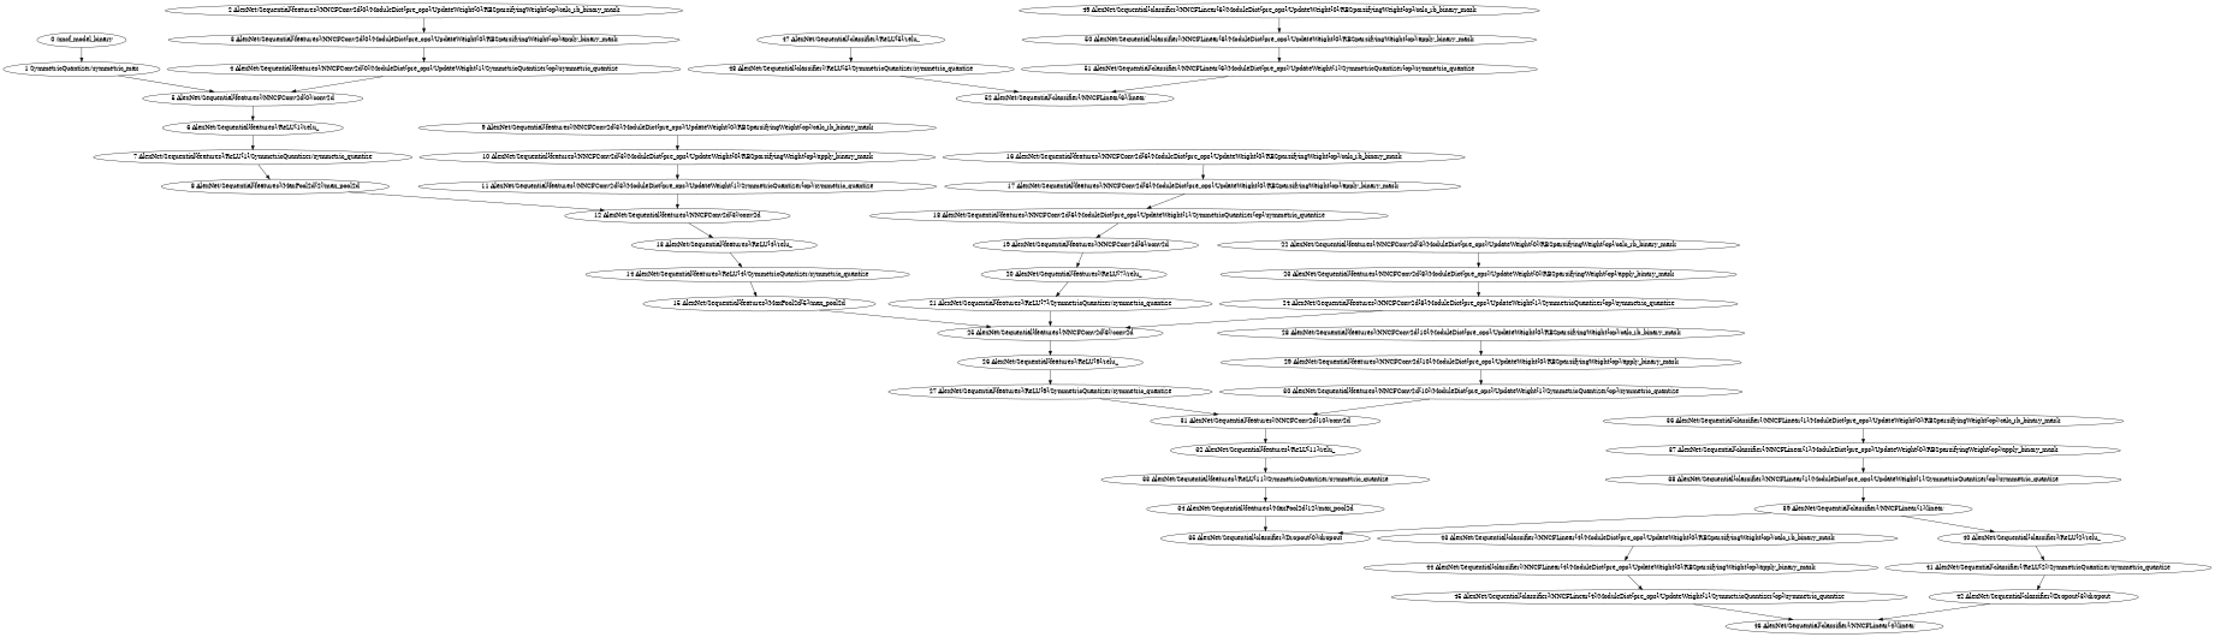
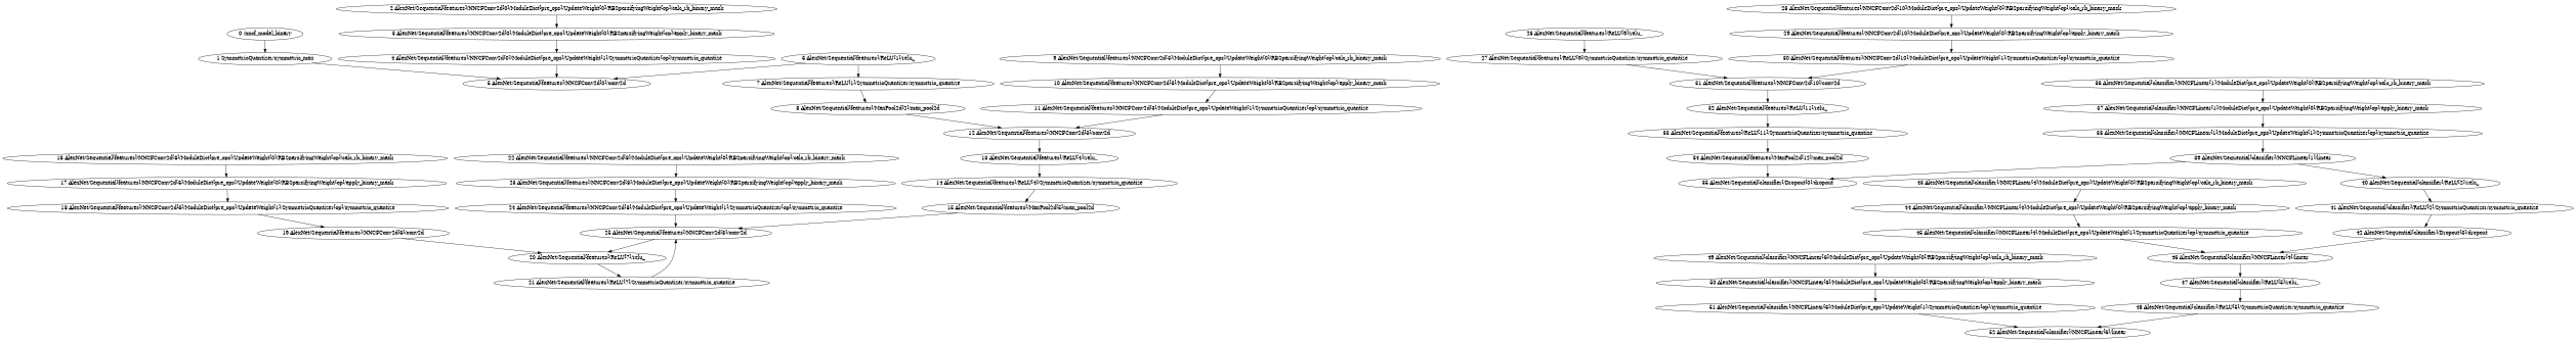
  strict digraph {
    node [type=symmetric_quantize scope="AlexNet/Sequential[features]/NNCFConv2d[0]/ModuleDict[pre_ops]/UpdateWeight[0]/RBSparsifyingWeight[op]"]
    n1 [label="0 /nncf_model_binary" type=nncf_model_input scope=""]
    n2 [label="1 SymmetricQuantizer/symmetric_max" scope=SymmetricQuantizer]
    "5 AlexNet/Sequential[features]/NNCFConv2d[0]/conv2d" [scope="AlexNet/Sequential[features]/NNCFConv2d[0]" type=conv2d]
    "6 AlexNet/Sequential[features]/ReLU[1]/relu_" [scope="AlexNet/Sequential[features]/ReLU[1]" type=relu_]
    "2 AlexNet/Sequential[features]/NNCFConv2d[0]/ModuleDict[pre_ops]/UpdateWeight[0]/RBSparsifyingWeight[op]/calc_rb_binary_mask" [type=calc_rb_binary_mask]
    "3 AlexNet/Sequential[features]/NNCFConv2d[0]/ModuleDict[pre_ops]/UpdateWeight[0]/RBSparsifyingWeight[op]/apply_binary_mask" [type=apply_binary_mask]
    "4 AlexNet/Sequential[features]/NNCFConv2d[0]/ModuleDict[pre_ops]/UpdateWeight[1]/SymmetricQuantizer[op]/symmetric_quantize" [scope="AlexNet/Sequential[features]/NNCFConv2d[0]/ModuleDict[pre_ops]/UpdateWeight[1]/SymmetricQuantizer[op]"]
    "7 AlexNet/Sequential[features]/ReLU[1]/SymmetricQuantizer/symmetric_quantize" [scope="AlexNet/Sequential[features]/ReLU[1]/SymmetricQuantizer"]
    "8 AlexNet/Sequential[features]/MaxPool2d[2]/max_pool2d" [scope="AlexNet/Sequential[features]/MaxPool2d[2]" type=max_pool2d]
    "12 AlexNet/Sequential[features]/NNCFConv2d[3]/conv2d" [scope="AlexNet/Sequential[features]/NNCFConv2d[3]" type=conv2d]
    "13 AlexNet/Sequential[features]/ReLU[4]/relu_" [scope="AlexNet/Sequential[features]/ReLU[4]" type=relu_]
    "9 AlexNet/Sequential[features]/NNCFConv2d[3]/ModuleDict[pre_ops]/UpdateWeight[0]/RBSparsifyingWeight[op]/calc_rb_binary_mask" [scope="AlexNet/Sequential[features]/NNCFConv2d[3]/ModuleDict[pre_ops]/UpdateWeight[0]/RBSparsifyingWeight[op]" type=calc_rb_binary_mask]
    "10 AlexNet/Sequential[features]/NNCFConv2d[3]/ModuleDict[pre_ops]/UpdateWeight[0]/RBSparsifyingWeight[op]/apply_binary_mask" [scope="AlexNet/Sequential[features]/NNCFConv2d[3]/ModuleDict[pre_ops]/UpdateWeight[0]/RBSparsifyingWeight[op]" type=apply_binary_mask]
    "11 AlexNet/Sequential[features]/NNCFConv2d[3]/ModuleDict[pre_ops]/UpdateWeight[1]/SymmetricQuantizer[op]/symmetric_quantize" [scope="AlexNet/Sequential[features]/NNCFConv2d[3]/ModuleDict[pre_ops]/UpdateWeight[1]/SymmetricQuantizer[op]"]
    "14 AlexNet/Sequential[features]/ReLU[4]/SymmetricQuantizer/symmetric_quantize" [scope="AlexNet/Sequential[features]/ReLU[4]/SymmetricQuantizer"]
    "15 AlexNet/Sequential[features]/MaxPool2d[5]/max_pool2d" [scope="AlexNet/Sequential[features]/MaxPool2d[5]" type=max_pool2d]
    "25 AlexNet/Sequential[features]/NNCFConv2d[8]/conv2d" [scope="AlexNet/Sequential[features]/NNCFConv2d[8]" type=conv2d]
    "19 AlexNet/Sequential[features]/NNCFConv2d[6]/conv2d" [scope="AlexNet/Sequential[features]/NNCFConv2d[6]" type=conv2d]
    "20 AlexNet/Sequential[features]/ReLU[7]/relu_" [scope="AlexNet/Sequential[features]/ReLU[7]" type=relu_]
    "16 AlexNet/Sequential[features]/NNCFConv2d[6]/ModuleDict[pre_ops]/UpdateWeight[0]/RBSparsifyingWeight[op]/calc_rb_binary_mask" [scope="AlexNet/Sequential[features]/NNCFConv2d[6]/ModuleDict[pre_ops]/UpdateWeight[0]/RBSparsifyingWeight[op]" type=calc_rb_binary_mask]
    "17 AlexNet/Sequential[features]/NNCFConv2d[6]/ModuleDict[pre_ops]/UpdateWeight[0]/RBSparsifyingWeight[op]/apply_binary_mask" [scope="AlexNet/Sequential[features]/NNCFConv2d[6]/ModuleDict[pre_ops]/UpdateWeight[0]/RBSparsifyingWeight[op]" type=apply_binary_mask]
    "18 AlexNet/Sequential[features]/NNCFConv2d[6]/ModuleDict[pre_ops]/UpdateWeight[1]/SymmetricQuantizer[op]/symmetric_quantize" [scope="AlexNet/Sequential[features]/NNCFConv2d[6]/ModuleDict[pre_ops]/UpdateWeight[1]/SymmetricQuantizer[op]"]
    "21 AlexNet/Sequential[features]/ReLU[7]/SymmetricQuantizer/symmetric_quantize" [scope="AlexNet/Sequential[features]/ReLU[7]/SymmetricQuantizer"]
    "26 AlexNet/Sequential[features]/ReLU[9]/relu_" [scope="AlexNet/Sequential[features]/ReLU[9]" type=relu_]
    "22 AlexNet/Sequential[features]/NNCFConv2d[8]/ModuleDict[pre_ops]/UpdateWeight[0]/RBSparsifyingWeight[op]/calc_rb_binary_mask" [scope="AlexNet/Sequential[features]/NNCFConv2d[8]/ModuleDict[pre_ops]/UpdateWeight[0]/RBSparsifyingWeight[op]" type=calc_rb_binary_mask]
    "23 AlexNet/Sequential[features]/NNCFConv2d[8]/ModuleDict[pre_ops]/UpdateWeight[0]/RBSparsifyingWeight[op]/apply_binary_mask" [scope="AlexNet/Sequential[features]/NNCFConv2d[8]/ModuleDict[pre_ops]/UpdateWeight[0]/RBSparsifyingWeight[op]" type=apply_binary_mask]
    "24 AlexNet/Sequential[features]/NNCFConv2d[8]/ModuleDict[pre_ops]/UpdateWeight[1]/SymmetricQuantizer[op]/symmetric_quantize" [scope="AlexNet/Sequential[features]/NNCFConv2d[8]/ModuleDict[pre_ops]/UpdateWeight[1]/SymmetricQuantizer[op]"]
    "27 AlexNet/Sequential[features]/ReLU[9]/SymmetricQuantizer/symmetric_quantize" [scope="AlexNet/Sequential[features]/ReLU[9]/SymmetricQuantizer"]
    "31 AlexNet/Sequential[features]/NNCFConv2d[10]/conv2d" [scope="AlexNet/Sequential[features]/NNCFConv2d[10]" type=conv2d]
    "32 AlexNet/Sequential[features]/ReLU[11]/relu_" [scope="AlexNet/Sequential[features]/ReLU[11]" type=relu_]
    "28 AlexNet/Sequential[features]/NNCFConv2d[10]/ModuleDict[pre_ops]/UpdateWeight[0]/RBSparsifyingWeight[op]/calc_rb_binary_mask" [scope="AlexNet/Sequential[features]/NNCFConv2d[10]/ModuleDict[pre_ops]/UpdateWeight[0]/RBSparsifyingWeight[op]" type=calc_rb_binary_mask]
    "29 AlexNet/Sequential[features]/NNCFConv2d[10]/ModuleDict[pre_ops]/UpdateWeight[0]/RBSparsifyingWeight[op]/apply_binary_mask" [scope="AlexNet/Sequential[features]/NNCFConv2d[10]/ModuleDict[pre_ops]/UpdateWeight[0]/RBSparsifyingWeight[op]" type=apply_binary_mask]
    "30 AlexNet/Sequential[features]/NNCFConv2d[10]/ModuleDict[pre_ops]/UpdateWeight[1]/SymmetricQuantizer[op]/symmetric_quantize" [scope="AlexNet/Sequential[features]/NNCFConv2d[10]/ModuleDict[pre_ops]/UpdateWeight[1]/SymmetricQuantizer[op]"]
    "33 AlexNet/Sequential[features]/ReLU[11]/SymmetricQuantizer/symmetric_quantize" [scope="AlexNet/Sequential[features]/ReLU[11]/SymmetricQuantizer"]
    "34 AlexNet/Sequential[features]/MaxPool2d[12]/max_pool2d" [scope="AlexNet/Sequential[features]/MaxPool2d[12]" type=max_pool2d]
    "35 AlexNet/Sequential[classifier]/Dropout[0]/dropout" [scope="AlexNet/Sequential[classifier]/Dropout[0]" type=dropout]
    "39 AlexNet/Sequential[classifier]/NNCFLinear[1]/linear" [scope="AlexNet/Sequential[classifier]/NNCFLinear[1]" type=linear]
    "40 AlexNet/Sequential[classifier]/ReLU[2]/relu_" [scope="AlexNet/Sequential[classifier]/ReLU[2]" type=relu_]
    "36 AlexNet/Sequential[classifier]/NNCFLinear[1]/ModuleDict[pre_ops]/UpdateWeight[0]/RBSparsifyingWeight[op]/calc_rb_binary_mask" [scope="AlexNet/Sequential[classifier]/NNCFLinear[1]/ModuleDict[pre_ops]/UpdateWeight[0]/RBSparsifyingWeight[op]" type=calc_rb_binary_mask]
    "37 AlexNet/Sequential[classifier]/NNCFLinear[1]/ModuleDict[pre_ops]/UpdateWeight[0]/RBSparsifyingWeight[op]/apply_binary_mask" [scope="AlexNet/Sequential[classifier]/NNCFLinear[1]/ModuleDict[pre_ops]/UpdateWeight[0]/RBSparsifyingWeight[op]" type=apply_binary_mask]
    "38 AlexNet/Sequential[classifier]/NNCFLinear[1]/ModuleDict[pre_ops]/UpdateWeight[1]/SymmetricQuantizer[op]/symmetric_quantize" [scope="AlexNet/Sequential[classifier]/NNCFLinear[1]/ModuleDict[pre_ops]/UpdateWeight[1]/SymmetricQuantizer[op]"]
    "41 AlexNet/Sequential[classifier]/ReLU[2]/SymmetricQuantizer/symmetric_quantize" [scope="AlexNet/Sequential[classifier]/ReLU[2]/SymmetricQuantizer"]
    "42 AlexNet/Sequential[classifier]/Dropout[3]/dropout" [scope="AlexNet/Sequential[classifier]/Dropout[3]" type=dropout]
    "46 AlexNet/Sequential[classifier]/NNCFLinear[4]/linear" [scope="AlexNet/Sequential[classifier]/NNCFLinear[4]" type=linear]
    "47 AlexNet/Sequential[classifier]/ReLU[5]/relu_" [scope="AlexNet/Sequential[classifier]/ReLU[5]" type=relu_]
    "43 AlexNet/Sequential[classifier]/NNCFLinear[4]/ModuleDict[pre_ops]/UpdateWeight[0]/RBSparsifyingWeight[op]/calc_rb_binary_mask" [scope="AlexNet/Sequential[classifier]/NNCFLinear[4]/ModuleDict[pre_ops]/UpdateWeight[0]/RBSparsifyingWeight[op]" type=calc_rb_binary_mask]
    "44 AlexNet/Sequential[classifier]/NNCFLinear[4]/ModuleDict[pre_ops]/UpdateWeight[0]/RBSparsifyingWeight[op]/apply_binary_mask" [scope="AlexNet/Sequential[classifier]/NNCFLinear[4]/ModuleDict[pre_ops]/UpdateWeight[0]/RBSparsifyingWeight[op]" type=apply_binary_mask]
    "45 AlexNet/Sequential[classifier]/NNCFLinear[4]/ModuleDict[pre_ops]/UpdateWeight[1]/SymmetricQuantizer[op]/symmetric_quantize" [scope="AlexNet/Sequential[classifier]/NNCFLinear[4]/ModuleDict[pre_ops]/UpdateWeight[1]/SymmetricQuantizer[op]"]
    "48 AlexNet/Sequential[classifier]/ReLU[5]/SymmetricQuantizer/symmetric_quantize" [scope="AlexNet/Sequential[classifier]/ReLU[5]/SymmetricQuantizer"]
    "52 AlexNet/Sequential[classifier]/NNCFLinear[6]/linear" [scope="AlexNet/Sequential[classifier]/NNCFLinear[6]" type=linear]
    "49 AlexNet/Sequential[classifier]/NNCFLinear[6]/ModuleDict[pre_ops]/UpdateWeight[0]/RBSparsifyingWeight[op]/calc_rb_binary_mask" [scope="AlexNet/Sequential[classifier]/NNCFLinear[6]/ModuleDict[pre_ops]/UpdateWeight[0]/RBSparsifyingWeight[op]" type=calc_rb_binary_mask]
    "50 AlexNet/Sequential[classifier]/NNCFLinear[6]/ModuleDict[pre_ops]/UpdateWeight[0]/RBSparsifyingWeight[op]/apply_binary_mask" [scope="AlexNet/Sequential[classifier]/NNCFLinear[6]/ModuleDict[pre_ops]/UpdateWeight[0]/RBSparsifyingWeight[op]" type=apply_binary_mask]
    "51 AlexNet/Sequential[classifier]/NNCFLinear[6]/ModuleDict[pre_ops]/UpdateWeight[1]/SymmetricQuantizer[op]/symmetric_quantize" [scope="AlexNet/Sequential[classifier]/NNCFLinear[6]/ModuleDict[pre_ops]/UpdateWeight[1]/SymmetricQuantizer[op]"]
    n1 -> n2
    n2 -> "5 AlexNet/Sequential[features]/NNCFConv2d[0]/conv2d"
-   "5 AlexNet/Sequential[features]/NNCFConv2d[0]/conv2d" -> "6 AlexNet/Sequential[features]/ReLU[1]/relu_"
+   "6 AlexNet/Sequential[features]/ReLU[1]/relu_" -> "5 AlexNet/Sequential[features]/NNCFConv2d[0]/conv2d"
    "6 AlexNet/Sequential[features]/ReLU[1]/relu_" -> "7 AlexNet/Sequential[features]/ReLU[1]/SymmetricQuantizer/symmetric_quantize"
    "2 AlexNet/Sequential[features]/NNCFConv2d[0]/ModuleDict[pre_ops]/UpdateWeight[0]/RBSparsifyingWeight[op]/calc_rb_binary_mask" -> "3 AlexNet/Sequential[features]/NNCFConv2d[0]/ModuleDict[pre_ops]/UpdateWeight[0]/RBSparsifyingWeight[op]/apply_binary_mask"
    "3 AlexNet/Sequential[features]/NNCFConv2d[0]/ModuleDict[pre_ops]/UpdateWeight[0]/RBSparsifyingWeight[op]/apply_binary_mask" -> "4 AlexNet/Sequential[features]/NNCFConv2d[0]/ModuleDict[pre_ops]/UpdateWeight[1]/SymmetricQuantizer[op]/symmetric_quantize"
    "4 AlexNet/Sequential[features]/NNCFConv2d[0]/ModuleDict[pre_ops]/UpdateWeight[1]/SymmetricQuantizer[op]/symmetric_quantize" -> "5 AlexNet/Sequential[features]/NNCFConv2d[0]/conv2d"
    "7 AlexNet/Sequential[features]/ReLU[1]/SymmetricQuantizer/symmetric_quantize" -> "8 AlexNet/Sequential[features]/MaxPool2d[2]/max_pool2d"
    "8 AlexNet/Sequential[features]/MaxPool2d[2]/max_pool2d" -> "12 AlexNet/Sequential[features]/NNCFConv2d[3]/conv2d"
    "12 AlexNet/Sequential[features]/NNCFConv2d[3]/conv2d" -> "13 AlexNet/Sequential[features]/ReLU[4]/relu_"
    "13 AlexNet/Sequential[features]/ReLU[4]/relu_" -> "14 AlexNet/Sequential[features]/ReLU[4]/SymmetricQuantizer/symmetric_quantize"
    "9 AlexNet/Sequential[features]/NNCFConv2d[3]/ModuleDict[pre_ops]/UpdateWeight[0]/RBSparsifyingWeight[op]/calc_rb_binary_mask" -> "10 AlexNet/Sequential[features]/NNCFConv2d[3]/ModuleDict[pre_ops]/UpdateWeight[0]/RBSparsifyingWeight[op]/apply_binary_mask"
    "10 AlexNet/Sequential[features]/NNCFConv2d[3]/ModuleDict[pre_ops]/UpdateWeight[0]/RBSparsifyingWeight[op]/apply_binary_mask" -> "11 AlexNet/Sequential[features]/NNCFConv2d[3]/ModuleDict[pre_ops]/UpdateWeight[1]/SymmetricQuantizer[op]/symmetric_quantize"
    "11 AlexNet/Sequential[features]/NNCFConv2d[3]/ModuleDict[pre_ops]/UpdateWeight[1]/SymmetricQuantizer[op]/symmetric_quantize" -> "12 AlexNet/Sequential[features]/NNCFConv2d[3]/conv2d"
    "14 AlexNet/Sequential[features]/ReLU[4]/SymmetricQuantizer/symmetric_quantize" -> "15 AlexNet/Sequential[features]/MaxPool2d[5]/max_pool2d"
    "15 AlexNet/Sequential[features]/MaxPool2d[5]/max_pool2d" -> "25 AlexNet/Sequential[features]/NNCFConv2d[8]/conv2d"
-   "25 AlexNet/Sequential[features]/NNCFConv2d[8]/conv2d" -> "26 AlexNet/Sequential[features]/ReLU[9]/relu_"
+   "25 AlexNet/Sequential[features]/NNCFConv2d[8]/conv2d" -> "20 AlexNet/Sequential[features]/ReLU[7]/relu_"
    "19 AlexNet/Sequential[features]/NNCFConv2d[6]/conv2d" -> "20 AlexNet/Sequential[features]/ReLU[7]/relu_"
    "20 AlexNet/Sequential[features]/ReLU[7]/relu_" -> "21 AlexNet/Sequential[features]/ReLU[7]/SymmetricQuantizer/symmetric_quantize"
    "16 AlexNet/Sequential[features]/NNCFConv2d[6]/ModuleDict[pre_ops]/UpdateWeight[0]/RBSparsifyingWeight[op]/calc_rb_binary_mask" -> "17 AlexNet/Sequential[features]/NNCFConv2d[6]/ModuleDict[pre_ops]/UpdateWeight[0]/RBSparsifyingWeight[op]/apply_binary_mask"
    "17 AlexNet/Sequential[features]/NNCFConv2d[6]/ModuleDict[pre_ops]/UpdateWeight[0]/RBSparsifyingWeight[op]/apply_binary_mask" -> "18 AlexNet/Sequential[features]/NNCFConv2d[6]/ModuleDict[pre_ops]/UpdateWeight[1]/SymmetricQuantizer[op]/symmetric_quantize"
    "18 AlexNet/Sequential[features]/NNCFConv2d[6]/ModuleDict[pre_ops]/UpdateWeight[1]/SymmetricQuantizer[op]/symmetric_quantize" -> "19 AlexNet/Sequential[features]/NNCFConv2d[6]/conv2d"
    "21 AlexNet/Sequential[features]/ReLU[7]/SymmetricQuantizer/symmetric_quantize" -> "25 AlexNet/Sequential[features]/NNCFConv2d[8]/conv2d"
    "26 AlexNet/Sequential[features]/ReLU[9]/relu_" -> "27 AlexNet/Sequential[features]/ReLU[9]/SymmetricQuantizer/symmetric_quantize"
    "22 AlexNet/Sequential[features]/NNCFConv2d[8]/ModuleDict[pre_ops]/UpdateWeight[0]/RBSparsifyingWeight[op]/calc_rb_binary_mask" -> "23 AlexNet/Sequential[features]/NNCFConv2d[8]/ModuleDict[pre_ops]/UpdateWeight[0]/RBSparsifyingWeight[op]/apply_binary_mask"
    "23 AlexNet/Sequential[features]/NNCFConv2d[8]/ModuleDict[pre_ops]/UpdateWeight[0]/RBSparsifyingWeight[op]/apply_binary_mask" -> "24 AlexNet/Sequential[features]/NNCFConv2d[8]/ModuleDict[pre_ops]/UpdateWeight[1]/SymmetricQuantizer[op]/symmetric_quantize"
    "24 AlexNet/Sequential[features]/NNCFConv2d[8]/ModuleDict[pre_ops]/UpdateWeight[1]/SymmetricQuantizer[op]/symmetric_quantize" -> "25 AlexNet/Sequential[features]/NNCFConv2d[8]/conv2d"
    "27 AlexNet/Sequential[features]/ReLU[9]/SymmetricQuantizer/symmetric_quantize" -> "31 AlexNet/Sequential[features]/NNCFConv2d[10]/conv2d"
    "31 AlexNet/Sequential[features]/NNCFConv2d[10]/conv2d" -> "32 AlexNet/Sequential[features]/ReLU[11]/relu_"
    "32 AlexNet/Sequential[features]/ReLU[11]/relu_" -> "33 AlexNet/Sequential[features]/ReLU[11]/SymmetricQuantizer/symmetric_quantize"
    "28 AlexNet/Sequential[features]/NNCFConv2d[10]/ModuleDict[pre_ops]/UpdateWeight[0]/RBSparsifyingWeight[op]/calc_rb_binary_mask" -> "29 AlexNet/Sequential[features]/NNCFConv2d[10]/ModuleDict[pre_ops]/UpdateWeight[0]/RBSparsifyingWeight[op]/apply_binary_mask"
    "29 AlexNet/Sequential[features]/NNCFConv2d[10]/ModuleDict[pre_ops]/UpdateWeight[0]/RBSparsifyingWeight[op]/apply_binary_mask" -> "30 AlexNet/Sequential[features]/NNCFConv2d[10]/ModuleDict[pre_ops]/UpdateWeight[1]/SymmetricQuantizer[op]/symmetric_quantize"
    "30 AlexNet/Sequential[features]/NNCFConv2d[10]/ModuleDict[pre_ops]/UpdateWeight[1]/SymmetricQuantizer[op]/symmetric_quantize" -> "31 AlexNet/Sequential[features]/NNCFConv2d[10]/conv2d"
    "33 AlexNet/Sequential[features]/ReLU[11]/SymmetricQuantizer/symmetric_quantize" -> "34 AlexNet/Sequential[features]/MaxPool2d[12]/max_pool2d"
    "34 AlexNet/Sequential[features]/MaxPool2d[12]/max_pool2d" -> "35 AlexNet/Sequential[classifier]/Dropout[0]/dropout"
    "39 AlexNet/Sequential[classifier]/NNCFLinear[1]/linear" -> "35 AlexNet/Sequential[classifier]/Dropout[0]/dropout"
    "39 AlexNet/Sequential[classifier]/NNCFLinear[1]/linear" -> "40 AlexNet/Sequential[classifier]/ReLU[2]/relu_"
    "40 AlexNet/Sequential[classifier]/ReLU[2]/relu_" -> "41 AlexNet/Sequential[classifier]/ReLU[2]/SymmetricQuantizer/symmetric_quantize"
    "36 AlexNet/Sequential[classifier]/NNCFLinear[1]/ModuleDict[pre_ops]/UpdateWeight[0]/RBSparsifyingWeight[op]/calc_rb_binary_mask" -> "37 AlexNet/Sequential[classifier]/NNCFLinear[1]/ModuleDict[pre_ops]/UpdateWeight[0]/RBSparsifyingWeight[op]/apply_binary_mask"
    "37 AlexNet/Sequential[classifier]/NNCFLinear[1]/ModuleDict[pre_ops]/UpdateWeight[0]/RBSparsifyingWeight[op]/apply_binary_mask" -> "38 AlexNet/Sequential[classifier]/NNCFLinear[1]/ModuleDict[pre_ops]/UpdateWeight[1]/SymmetricQuantizer[op]/symmetric_quantize"
    "38 AlexNet/Sequential[classifier]/NNCFLinear[1]/ModuleDict[pre_ops]/UpdateWeight[1]/SymmetricQuantizer[op]/symmetric_quantize" -> "39 AlexNet/Sequential[classifier]/NNCFLinear[1]/linear"
    "41 AlexNet/Sequential[classifier]/ReLU[2]/SymmetricQuantizer/symmetric_quantize" -> "42 AlexNet/Sequential[classifier]/Dropout[3]/dropout"
    "42 AlexNet/Sequential[classifier]/Dropout[3]/dropout" -> "46 AlexNet/Sequential[classifier]/NNCFLinear[4]/linear"
+   "46 AlexNet/Sequential[classifier]/NNCFLinear[4]/linear" -> "47 AlexNet/Sequential[classifier]/ReLU[5]/relu_"
    "47 AlexNet/Sequential[classifier]/ReLU[5]/relu_" -> "48 AlexNet/Sequential[classifier]/ReLU[5]/SymmetricQuantizer/symmetric_quantize"
    "43 AlexNet/Sequential[classifier]/NNCFLinear[4]/ModuleDict[pre_ops]/UpdateWeight[0]/RBSparsifyingWeight[op]/calc_rb_binary_mask" -> "44 AlexNet/Sequential[classifier]/NNCFLinear[4]/ModuleDict[pre_ops]/UpdateWeight[0]/RBSparsifyingWeight[op]/apply_binary_mask"
    "44 AlexNet/Sequential[classifier]/NNCFLinear[4]/ModuleDict[pre_ops]/UpdateWeight[0]/RBSparsifyingWeight[op]/apply_binary_mask" -> "45 AlexNet/Sequential[classifier]/NNCFLinear[4]/ModuleDict[pre_ops]/UpdateWeight[1]/SymmetricQuantizer[op]/symmetric_quantize"
    "45 AlexNet/Sequential[classifier]/NNCFLinear[4]/ModuleDict[pre_ops]/UpdateWeight[1]/SymmetricQuantizer[op]/symmetric_quantize" -> "46 AlexNet/Sequential[classifier]/NNCFLinear[4]/linear"
    "48 AlexNet/Sequential[classifier]/ReLU[5]/SymmetricQuantizer/symmetric_quantize" -> "52 AlexNet/Sequential[classifier]/NNCFLinear[6]/linear"
    "49 AlexNet/Sequential[classifier]/NNCFLinear[6]/ModuleDict[pre_ops]/UpdateWeight[0]/RBSparsifyingWeight[op]/calc_rb_binary_mask" -> "50 AlexNet/Sequential[classifier]/NNCFLinear[6]/ModuleDict[pre_ops]/UpdateWeight[0]/RBSparsifyingWeight[op]/apply_binary_mask"
    "50 AlexNet/Sequential[classifier]/NNCFLinear[6]/ModuleDict[pre_ops]/UpdateWeight[0]/RBSparsifyingWeight[op]/apply_binary_mask" -> "51 AlexNet/Sequential[classifier]/NNCFLinear[6]/ModuleDict[pre_ops]/UpdateWeight[1]/SymmetricQuantizer[op]/symmetric_quantize"
    "51 AlexNet/Sequential[classifier]/NNCFLinear[6]/ModuleDict[pre_ops]/UpdateWeight[1]/SymmetricQuantizer[op]/symmetric_quantize" -> "52 AlexNet/Sequential[classifier]/NNCFLinear[6]/linear"
  }
